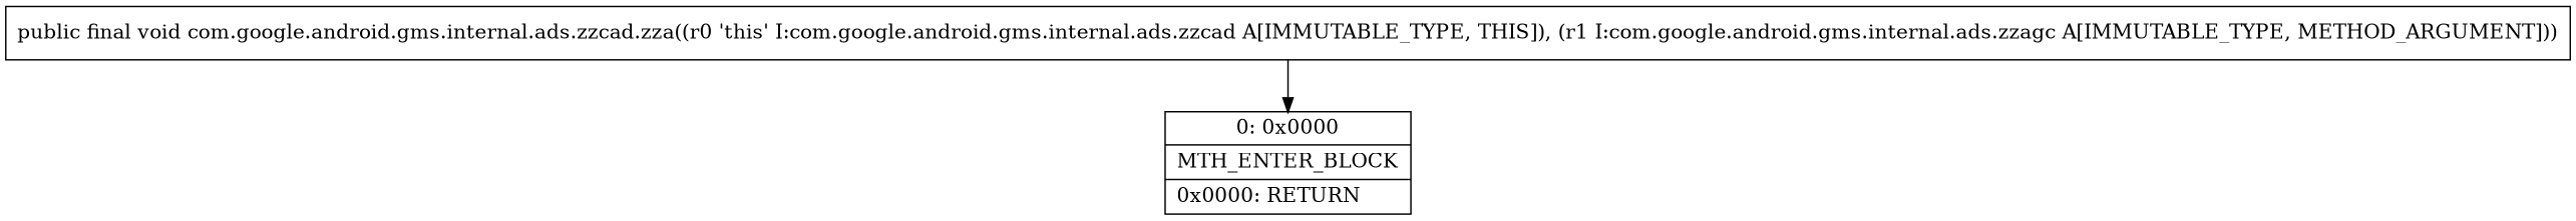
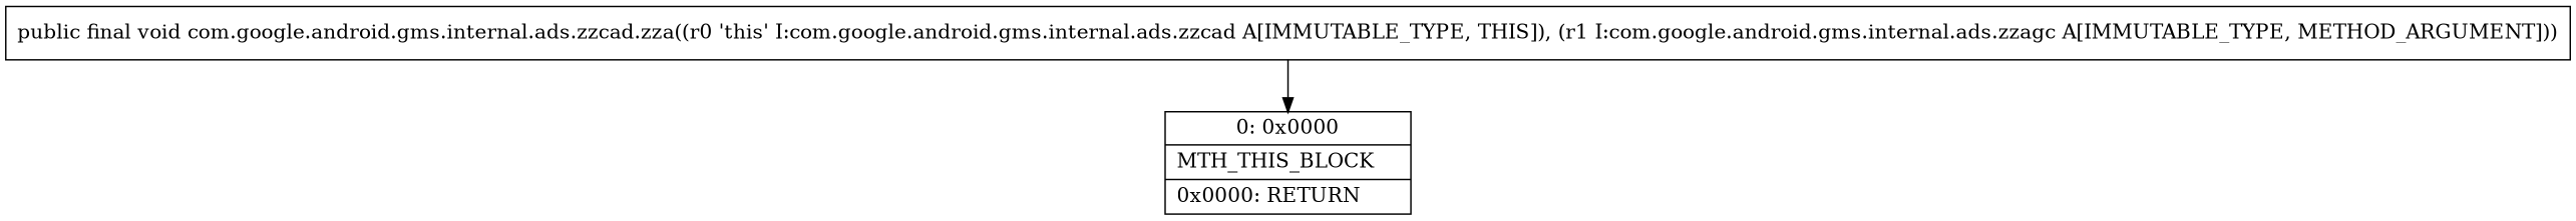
  digraph {
    node [shape=record]
-   n1 [label="{0\:\ 0x0000|MTH_ENTER_BLOCK\l|0x0000: RETURN   \l}"]
+   n1 [label="{0\:\ 0x0000|MTH_THIS_BLOCK\l|0x0000: RETURN   \l}"]
    n2 [label="{public final void com.google.android.gms.internal.ads.zzcad.zza((r0 'this' I:com.google.android.gms.internal.ads.zzcad A[IMMUTABLE_TYPE, THIS]), (r1 I:com.google.android.gms.internal.ads.zzagc A[IMMUTABLE_TYPE, METHOD_ARGUMENT])) }"]
    n2 -> n1
  }
